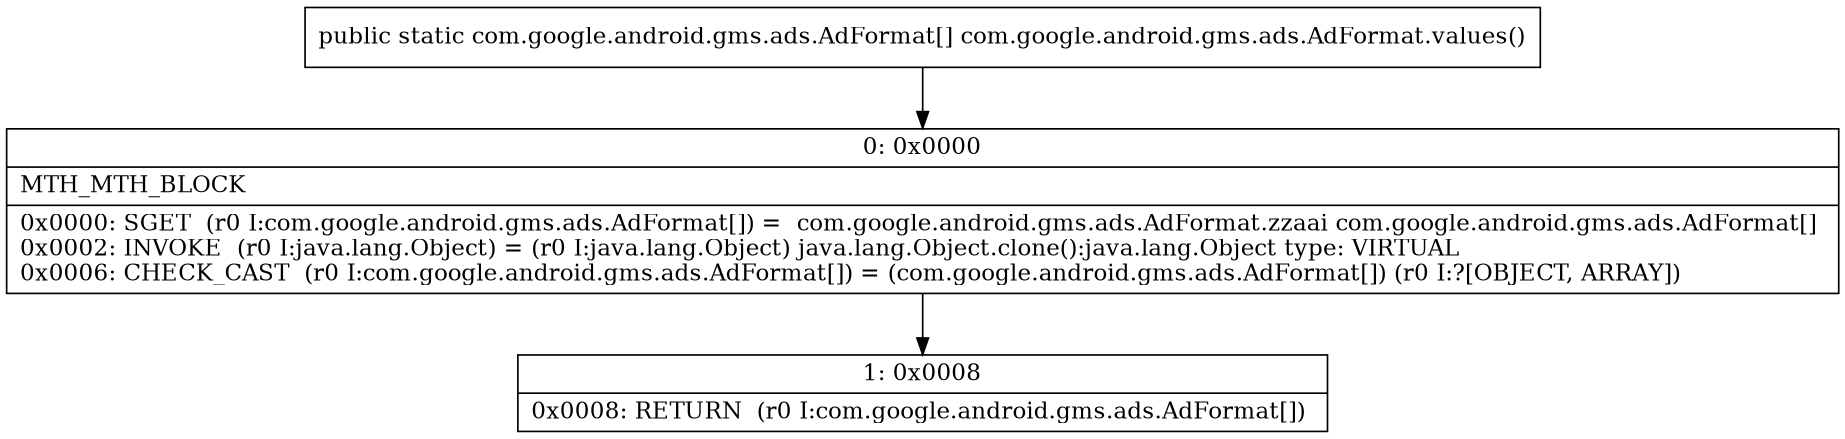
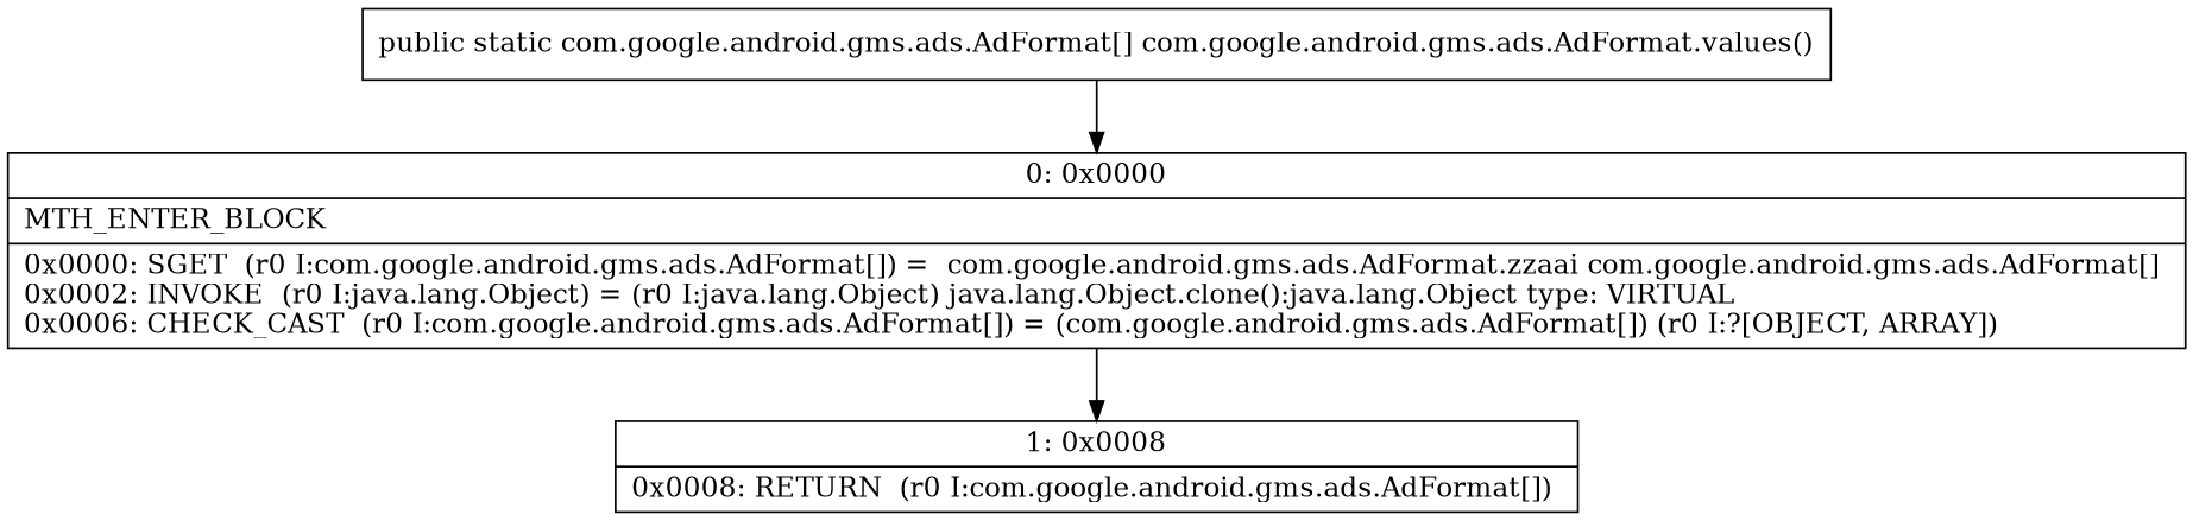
  digraph {
    node [shape=record]
-   n1 [label="{0\:\ 0x0000|MTH_MTH_BLOCK\l|0x0000: SGET  (r0 I:com.google.android.gms.ads.AdFormat[]) =  com.google.android.gms.ads.AdFormat.zzaai com.google.android.gms.ads.AdFormat[] \l0x0002: INVOKE  (r0 I:java.lang.Object) = (r0 I:java.lang.Object) java.lang.Object.clone():java.lang.Object type: VIRTUAL \l0x0006: CHECK_CAST  (r0 I:com.google.android.gms.ads.AdFormat[]) = (com.google.android.gms.ads.AdFormat[]) (r0 I:?[OBJECT, ARRAY]) \l}"]
+   n1 [label="{0\:\ 0x0000|MTH_ENTER_BLOCK\l|0x0000: SGET  (r0 I:com.google.android.gms.ads.AdFormat[]) =  com.google.android.gms.ads.AdFormat.zzaai com.google.android.gms.ads.AdFormat[] \l0x0002: INVOKE  (r0 I:java.lang.Object) = (r0 I:java.lang.Object) java.lang.Object.clone():java.lang.Object type: VIRTUAL \l0x0006: CHECK_CAST  (r0 I:com.google.android.gms.ads.AdFormat[]) = (com.google.android.gms.ads.AdFormat[]) (r0 I:?[OBJECT, ARRAY]) \l}"]
    n2 [label="{1\:\ 0x0008|0x0008: RETURN  (r0 I:com.google.android.gms.ads.AdFormat[]) \l}"]
    n3 [label="{public static com.google.android.gms.ads.AdFormat[] com.google.android.gms.ads.AdFormat.values() }"]
    n1 -> n2
    n3 -> n1
  }
